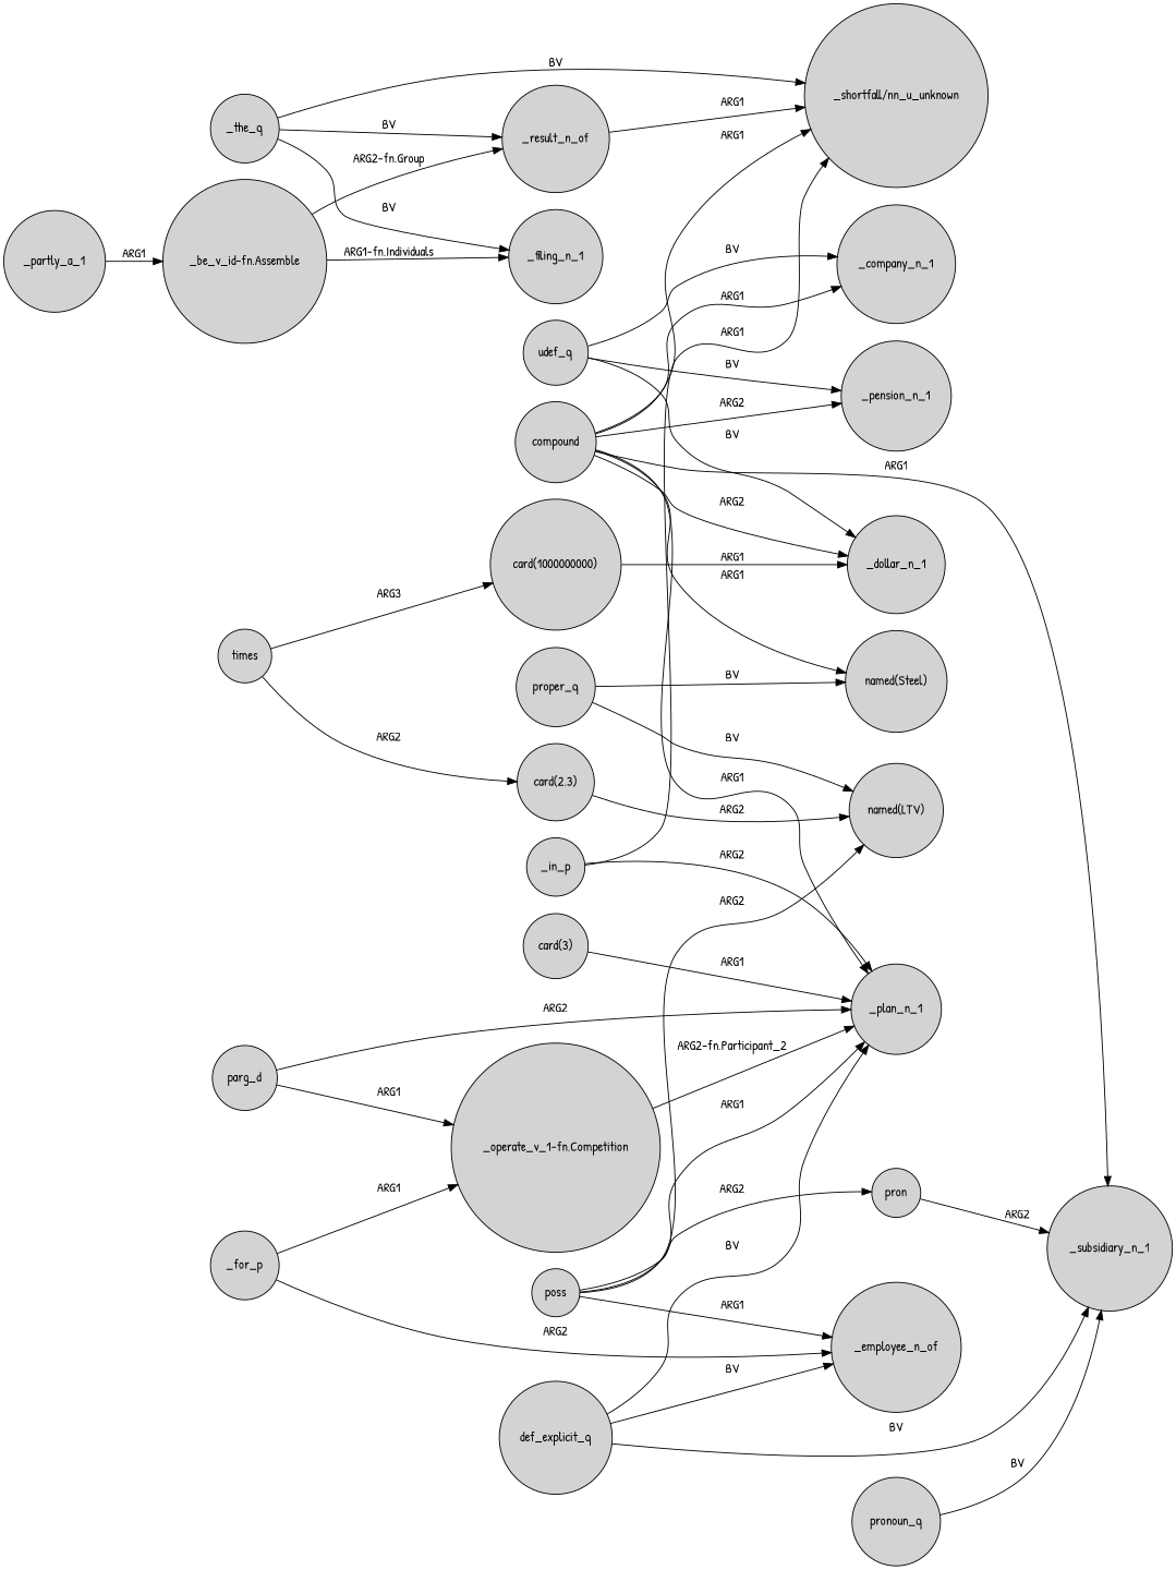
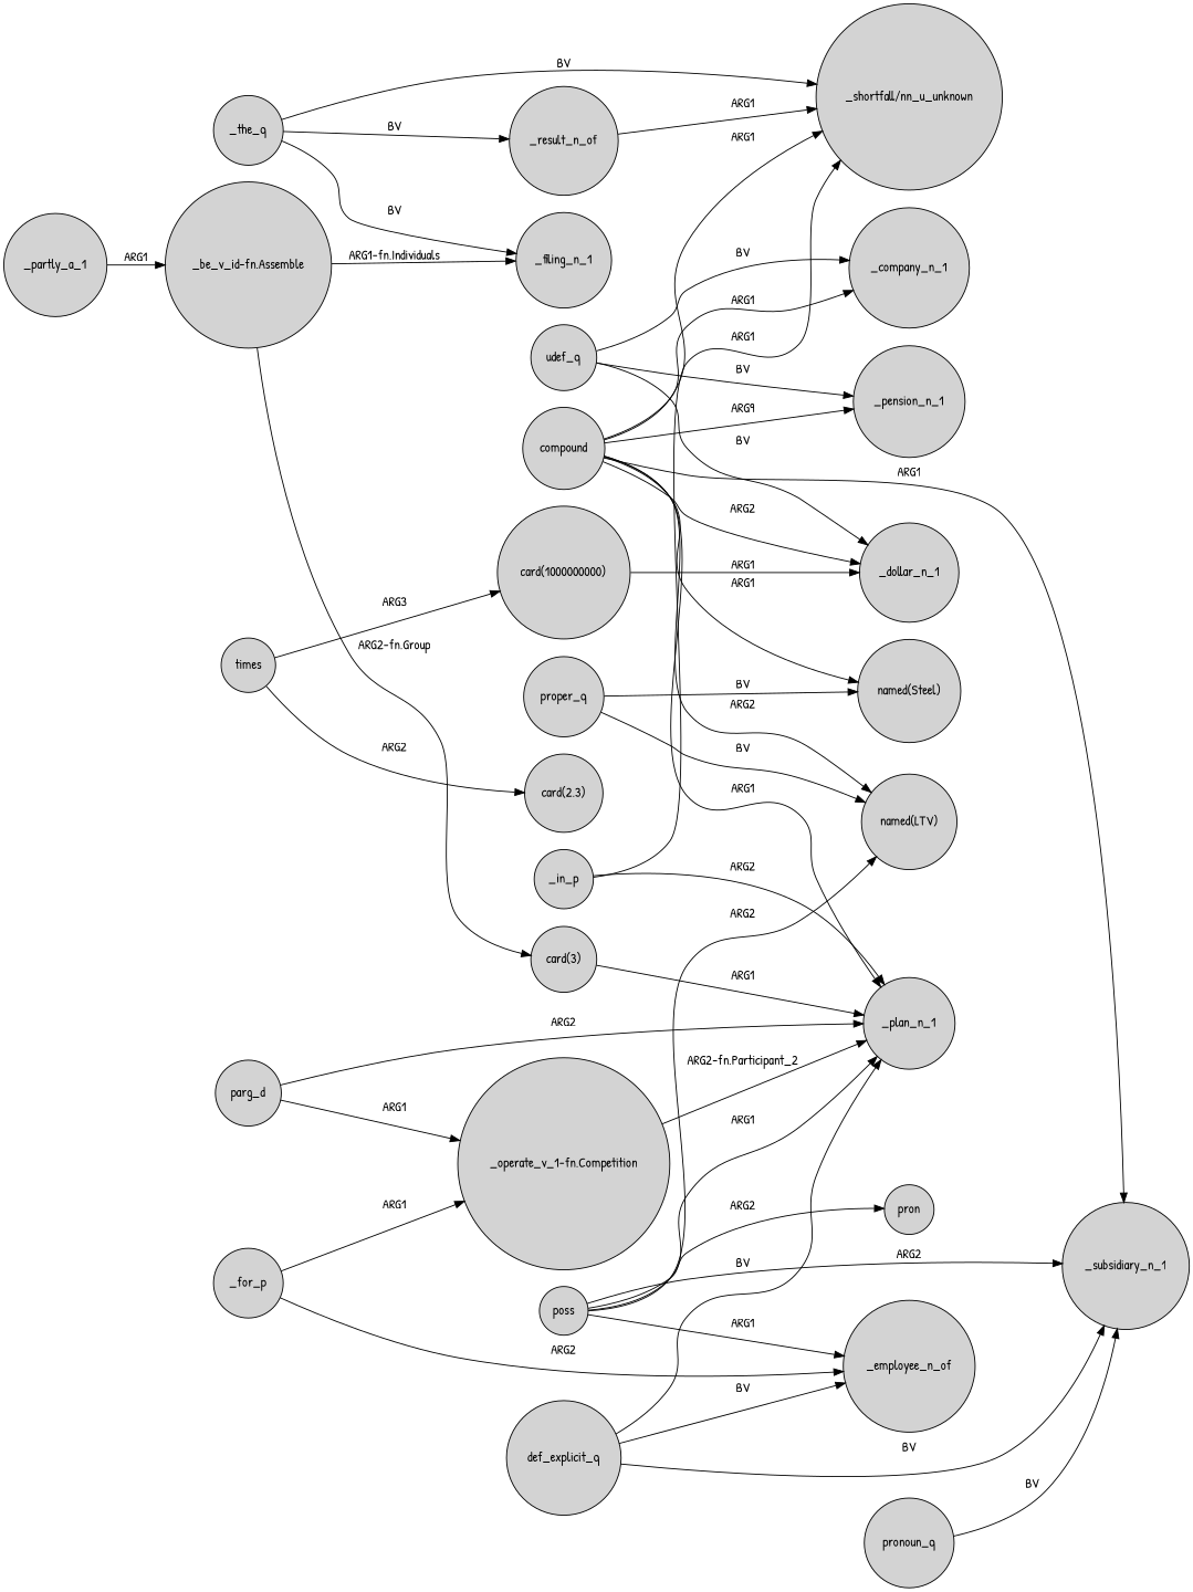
  digraph {
    fontname="Patrick Hand"
    rankdir=LR
    node [fontname="Patrick Hand" shape=circle style=filled]
    edge [fontname="Patrick Hand"]
    "card(1000000000)"
    _dollar_n_1
    "card(3)"
    _plan_n_1
    times
    "card(2.3)"
    compound
    "named(Steel)"
    _company_n_1
    _pension_n_1
    "named(LTV)"
    "_shortfall/nn_u_unknown"
    _subsidiary_n_1
    _partly_a_1
    "_be_v_id-fn.Assemble"
    _filing_n_1
    _result_n_of
    poss
    _employee_n_of
    pron
    _the_q
    udef_q
    def_explicit_q
    parg_d
    "_operate_v_1-fn.Competition"
    proper_q
    _for_p
    pronoun_q
    _in_p
    "card(1000000000)" -> _dollar_n_1 [label=ARG1]
    "card(3)" -> _plan_n_1 [label=ARG1]
    times -> "card(1000000000)" [label=ARG3]
    times -> "card(2.3)" [label=ARG2]
    compound -> _dollar_n_1 [label=ARG2]
    compound -> _plan_n_1 [label=ARG1]
    compound -> "named(Steel)" [label=ARG1]
    compound -> _company_n_1 [label=ARG1]
-   compound -> _pension_n_1 [label=ARG2]
-   "card(2.3)" -> "named(LTV)" [label=ARG2]
+   compound -> _pension_n_1 [label=ARG9]
+   compound -> "named(LTV)" [label=ARG2]
    compound -> "_shortfall/nn_u_unknown" [label=ARG1]
    compound -> _subsidiary_n_1 [label=ARG1]
    _partly_a_1 -> "_be_v_id-fn.Assemble" [label=ARG1]
    "_be_v_id-fn.Assemble" -> _filing_n_1 [label="ARG1-fn.Individuals"]
-   "_be_v_id-fn.Assemble" -> _result_n_of [label="ARG2-fn.Group"]
+   "_be_v_id-fn.Assemble" -> "card(3)" [label="ARG2-fn.Group"]
    _result_n_of -> "_shortfall/nn_u_unknown" [label=ARG1]
    poss -> _plan_n_1 [label=ARG1]
    poss -> "named(LTV)" [label=ARG2]
-   pron -> _subsidiary_n_1 [label=ARG2]
+   poss -> _subsidiary_n_1 [label=ARG2]
    poss -> _employee_n_of [label=ARG1]
    poss -> pron [label=ARG2]
    _the_q -> "_shortfall/nn_u_unknown" [label=BV]
    _the_q -> _filing_n_1 [label=BV]
    _the_q -> _result_n_of [label=BV]
    udef_q -> _dollar_n_1 [label=BV]
    udef_q -> _company_n_1 [label=BV]
    udef_q -> _pension_n_1 [label=BV]
    def_explicit_q -> _plan_n_1 [label=BV]
    def_explicit_q -> _subsidiary_n_1 [label=BV]
    def_explicit_q -> _employee_n_of [label=BV]
    parg_d -> _plan_n_1 [label=ARG2]
    parg_d -> "_operate_v_1-fn.Competition" [label=ARG1]
    "_operate_v_1-fn.Competition" -> _plan_n_1 [label="ARG2-fn.Participant_2"]
    proper_q -> "named(Steel)" [label=BV]
    proper_q -> "named(LTV)" [label=BV]
    _for_p -> _employee_n_of [label=ARG2]
    _for_p -> "_operate_v_1-fn.Competition" [label=ARG1]
    pronoun_q -> _subsidiary_n_1 [label=BV]
    _in_p -> _plan_n_1 [label=ARG2]
    _in_p -> "_shortfall/nn_u_unknown" [label=ARG1]
  }
